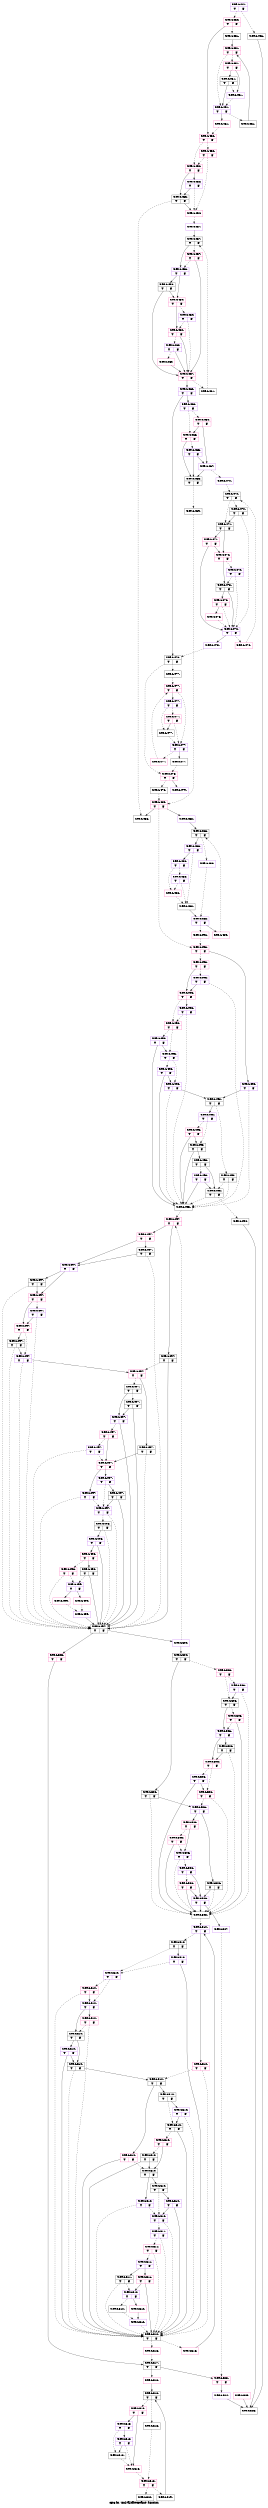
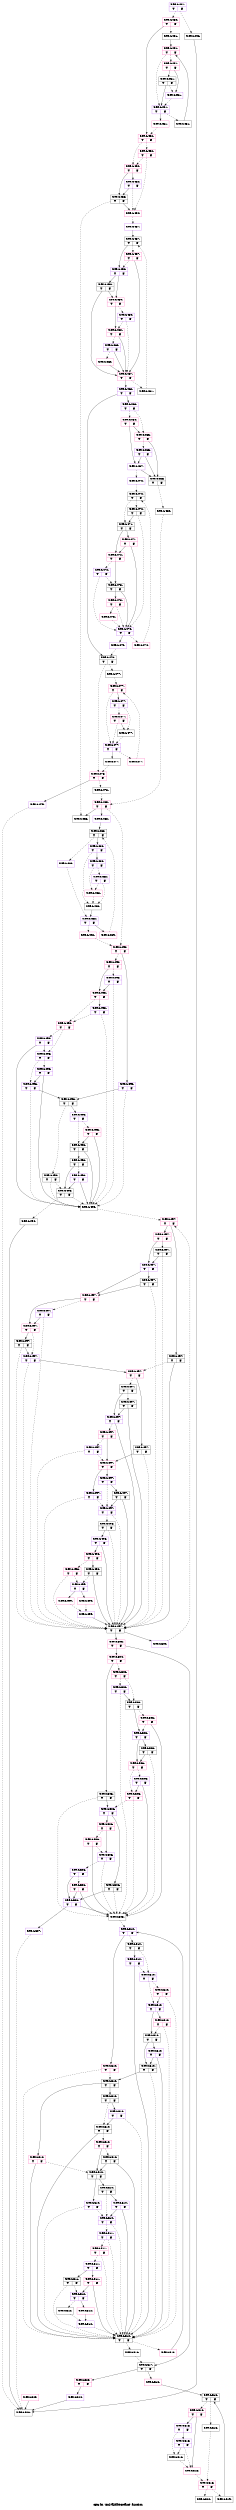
  digraph {
    label="CFG for 'xmlValidateQName' function"
    node [color=purple shape=record]
    edge [style=dashed]
    n1 [label="{tree.c:441:|{<s0>T|<s1>F}}"]
    n2 [color=black label="{tree.c:446:}"]
    n3 [color=deeppink label="{tree.c:450:|{<s0>T|<s1>F}}"]
    n4 [color=black label="{tree.c:526:}"]
    n5 [color=black label="{tree.c:451:}"]
    n6 [color=deeppink label="{tree.c:452:|{<s0>T|<s1>F}}"]
    n7 [color=deeppink label="{tree.c:451:|{<s0>T|<s1>F}}"]
    n8 [color=deeppink label="{tree.c:452:|{<s0>T|<s1>F}}"]
    n9 [color=deeppink label="{tree.c:452:|{<s0>T|<s1>F}}"]
    n10 [label="{tree.c:451:|{<s0>T|<s1>F}}"]
    n11 [color=deeppink label="{tree.c:451:|{<s0>T|<s1>F}}"]
    n12 [color=deeppink label="{tree.c:454:}"]
    n13 [label="{tree.c:452:|{<s0>T|<s1>F}}"]
    n14 [color=black label="{tree.c:453:|{<s0>T|<s1>F}}"]
    n15 [color=black label="{tree.c:451:}"]
    n16 [color=deeppink label="{tree.c:451:}"]
    n17 [color=black label="{tree.c:451:|{<s0>T|<s1>F}}"]
    n18 [label="{tree.c:451:}"]
    n19 [label="{tree.c:457:}"]
    n20 [color=black label="{tree.c:456:}"]
    n21 [color=black label="{tree.c:457:|{<s0>T|<s1>F}}"]
    n22 [color=deeppink label="{tree.c:485:|{<s0>T|<s1>F}}"]
    n23 [label="{tree.c:488:}"]
    n24 [color=deeppink label="{tree.c:493:|{<s0>T|<s1>F}}"]
    n25 [color=deeppink label="{tree.c:457:|{<s0>T|<s1>F}}"]
    n26 [label="{tree.c:458:|{<s0>T|<s1>F}}"]
    n27 [color=black label="{tree.c:488:|{<s0>T|<s1>F}}"]
    n28 [color=deeppink label="{tree.c:493:|{<s0>T|<s1>F}}"]
    n29 [label="{tree.c:493:|{<s0>T|<s1>F}}"]
    n30 [color=deeppink label="{tree.c:457:|{<s0>T|<s1>F}}"]
    n31 [color=black label="{tree.c:458:|{<s0>T|<s1>F}}"]
    n32 [color=deeppink label="{tree.c:459:|{<s0>T|<s1>F}}"]
    n33 [color=black label="{tree.c:461:}"]
    n34 [label="{tree.c:462:|{<s0>T|<s1>F}}"]
    n35 [label="{tree.c:459:|{<s0>T|<s1>F}}"]
    n36 [color=deeppink label="{tree.c:460:|{<s0>T|<s1>F}}"]
    n37 [label="{tree.c:463:|{<s0>T|<s1>F}}"]
    n38 [color=black label="{tree.c:476:|{<s0>T|<s1>F}}"]
    n39 [label="{tree.c:460:|{<s0>T|<s1>F}}"]
    n40 [color=deeppink label="{tree.c:460:}"]
    n41 [color=deeppink label="{tree.c:464:|{<s0>T|<s1>F}}"]
    n42 [color=deeppink label="{tree.c:465:|{<s0>T|<s1>F}}"]
    n43 [color=black label="{tree.c:477:}"]
    n44 [color=deeppink label="{tree.c:478:|{<s0>T|<s1>F}}"]
    n45 [label="{tree.c:467:}"]
    n46 [label="{tree.c:465:|{<s0>T|<s1>F}}"]
    n47 [color=black label="{tree.c:466:|{<s0>T|<s1>F}}"]
    n48 [color=deeppink label="{tree.c:477:|{<s0>T|<s1>F}}"]
    n49 [label="{tree.c:479:}"]
    n50 [color=black label="{tree.c:478:}"]
    n51 [label="{tree.c:470:}"]
    n52 [color=black label="{tree.c:469:}"]
    n53 [color=black label="{tree.c:470:|{<s0>T|<s1>F}}"]
    n54 [color=black label="{tree.c:470:|{<s0>T|<s1>F}}"]
    n55 [color=black label="{tree.c:471:|{<s0>T|<s1>F}}"]
    n56 [label="{tree.c:470:|{<s0>T|<s1>F}}"]
    n57 [color=deeppink label="{tree.c:471:|{<s0>T|<s1>F}}"]
    n58 [color=deeppink label="{tree.c:472:|{<s0>T|<s1>F}}"]
    n59 [color=deeppink label="{tree.c:474:}"]
    n60 [label="{tree.c:475:}"]
    n61 [label="{tree.c:472:|{<s0>T|<s1>F}}"]
    n62 [color=black label="{tree.c:473:|{<s0>T|<s1>F}}"]
    n63 [color=deeppink label="{tree.c:473:|{<s0>T|<s1>F}}"]
    n64 [color=deeppink label="{tree.c:473:}"]
    n65 [label="{tree.c:477:|{<s0>T|<s1>F}}"]
    n66 [label="{tree.c:477:|{<s0>T|<s1>F}}"]
    n67 [color=deeppink label="{tree.c:477:}"]
    n68 [color=black label="{tree.c:477:}"]
    n69 [color=deeppink label="{tree.c:477:|{<s0>T|<s1>F}}"]
    n70 [color=black label="{tree.c:477:}"]
    n71 [label="{tree.c:488:|{<s0>T|<s1>F}}"]
    n72 [label="{tree.c:488:}"]
    n73 [label="{tree.c:493:|{<s0>T|<s1>F}}"]
    n74 [color=deeppink label="{tree.c:493:|{<s0>T|<s1>F}}"]
    n75 [color=black label="{tree.c:495:}"]
    n76 [color=black label="{tree.c:493:|{<s0>T|<s1>F}}"]
    n77 [color=black label="{tree.c:488:}"]
    n78 [label="{tree.c:488:|{<s0>T|<s1>F}}"]
    n79 [label="{tree.c:488:|{<s0>T|<s1>F}}"]
    n80 [label="{tree.c:488:|{<s0>T|<s1>F}}"]
    n81 [color=deeppink label="{tree.c:488:}"]
    n82 [color=deeppink label="{tree.c:489:}"]
    n83 [color=deeppink label="{tree.c:492:}"]
    n84 [label="{tree.c:493:|{<s0>T|<s1>F}}"]
    n85 [color=deeppink label="{tree.c:493:|{<s0>T|<s1>F}}"]
    n86 [color=deeppink label="{tree.c:497:|{<s0>T|<s1>F}}"]
    n87 [color=black label="{tree.c:493:|{<s0>T|<s1>F}}"]
    n88 [label="{tree.c:493:|{<s0>T|<s1>F}}"]
    n89 [label="{tree.c:493:|{<s0>T|<s1>F}}"]
    n90 [label="{tree.c:493:|{<s0>T|<s1>F}}"]
    n91 [color=deeppink label="{tree.c:497:|{<s0>T|<s1>F}}"]
    n92 [color=black label="{tree.c:497:|{<s0>T|<s1>F}}"]
    n93 [label="{tree.c:493:|{<s0>T|<s1>F}}"]
    n94 [label="{tree.c:493:|{<s0>T|<s1>F}}"]
    n95 [color=black label="{tree.c:493:|{<s0>T|<s1>F}}"]
    n96 [color=deeppink label="{tree.c:493:|{<s0>T|<s1>F}}"]
    n97 [color=black label="{tree.c:493:|{<s0>T|<s1>F}}"]
    n98 [color=black label="{tree.c:494:}"]
    n99 [color=black label="{tree.c:493:|{<s0>T|<s1>F}}"]
    n100 [label="{tree.c:493:|{<s0>T|<s1>F}}"]
    n101 [color=black label="{tree.c:497:|{<s0>T|<s1>F}}"]
    n102 [label="{tree.c:497:|{<s0>T|<s1>F}}"]
    n103 [color=black label="{tree.c:497:|{<s0>T|<s1>F}}"]
    n104 [color=deeppink label="{tree.c:497:|{<s0>T|<s1>F}}"]
    n105 [color=black label="{tree.c:497:|{<s0>T|<s1>F}}"]
    n106 [color=deeppink label="{tree.c:497:|{<s0>T|<s1>F}}"]
    n107 [label="{tree.c:500:}"]
    n108 [color=deeppink label="{tree.c:503:|{<s0>T|<s1>F}}"]
    n109 [color=black label="{tree.c:497:|{<s0>T|<s1>F}}"]
    n110 [color=black label="{tree.c:497:|{<s0>T|<s1>F}}"]
    n111 [label="{tree.c:497:|{<s0>T|<s1>F}}"]
    n112 [color=deeppink label="{tree.c:497:|{<s0>T|<s1>F}}"]
-   n113 [color=black label="{tree.c:504:|{<s0>T|<s1>F}}"]
+   n113 [color=deeppink label="{tree.c:504:|{<s0>T|<s1>F}}"]
    n114 [color=black label="{tree.c:517:|{<s0>T|<s1>F}}"]
    n115 [color=black label="{tree.c:497:|{<s0>T|<s1>F}}"]
    n116 [label="{tree.c:497:|{<s0>T|<s1>F}}"]
    n117 [color=deeppink label="{tree.c:497:|{<s0>T|<s1>F}}"]
    n118 [color=black label="{tree.c:497:|{<s0>T|<s1>F}}"]
    n119 [label="{tree.c:497:|{<s0>T|<s1>F}}"]
    n120 [label="{tree.c:497:|{<s0>T|<s1>F}}"]
    n121 [label="{tree.c:497:|{<s0>T|<s1>F}}"]
    n122 [color=deeppink label="{tree.c:497:|{<s0>T|<s1>F}}"]
    n123 [color=black label="{tree.c:497:|{<s0>T|<s1>F}}"]
    n124 [label="{tree.c:497:|{<s0>T|<s1>F}}"]
    n125 [label="{tree.c:497:|{<s0>T|<s1>F}}"]
    n126 [color=black label="{tree.c:498:|{<s0>T|<s1>F}}"]
    n127 [label="{tree.c:498:|{<s0>T|<s1>F}}"]
    n128 [color=deeppink label="{tree.c:498:|{<s0>T|<s1>F}}"]
    n129 [color=black label="{tree.c:498:|{<s0>T|<s1>F}}"]
    n130 [color=deeppink label="{tree.c:498:|{<s0>T|<s1>F}}"]
    n131 [label="{tree.c:499:|{<s0>T|<s1>F}}"]
    n132 [color=deeppink label="{tree.c:499:}"]
    n133 [color=deeppink label="{tree.c:499:}"]
    n134 [label="{tree.c:499:}"]
    n135 [color=deeppink label="{tree.c:506:|{<s0>T|<s1>F}}"]
    n136 [color=black label="{tree.c:506:|{<s0>T|<s1>F}}"]
    n137 [color=deeppink label="{tree.c:518:}"]
    n138 [color=deeppink label="{tree.c:523:|{<s0>T|<s1>F}}"]
    n139 [label="{tree.c:506:|{<s0>T|<s1>F}}"]
    n140 [color=black label="{tree.c:506:|{<s0>T|<s1>F}}"]
    n141 [color=black label="{tree.c:508:}"]
    n142 [label="{tree.c:506:|{<s0>T|<s1>F}}"]
    n143 [color=black label="{tree.c:518:|{<s0>T|<s1>F}}"]
    n144 [label="{tree.c:524:}"]
    n145 [color=deeppink label="{tree.c:506:|{<s0>T|<s1>F}}"]
    n146 [label="{tree.c:506:|{<s0>T|<s1>F}}"]
    n147 [label="{tree.c:510:|{<s0>T|<s1>F}}"]
    n148 [color=black label="{tree.c:506:|{<s0>T|<s1>F}}"]
    n149 [color=deeppink label="{tree.c:506:|{<s0>T|<s1>F}}"]
    n150 [color=black label="{tree.c:506:|{<s0>T|<s1>F}}"]
    n151 [color=deeppink label="{tree.c:506:|{<s0>T|<s1>F}}"]
    n152 [color=black label="{tree.c:510:|{<s0>T|<s1>F}}"]
    n153 [color=deeppink label="{tree.c:510:|{<s0>T|<s1>F}}"]
    n154 [label="{tree.c:506:|{<s0>T|<s1>F}}"]
    n155 [color=deeppink label="{tree.c:506:|{<s0>T|<s1>F}}"]
    n156 [label="{tree.c:506:|{<s0>T|<s1>F}}"]
    n157 [color=deeppink label="{tree.c:506:|{<s0>T|<s1>F}}"]
    n158 [label="{tree.c:506:|{<s0>T|<s1>F}}"]
    n159 [label="{tree.c:507:}"]
    n160 [label="{tree.c:506:|{<s0>T|<s1>F}}"]
    n161 [color=deeppink label="{tree.c:506:|{<s0>T|<s1>F}}"]
    n162 [label="{tree.c:510:|{<s0>T|<s1>F}}"]
    n163 [label="{tree.c:510:|{<s0>T|<s1>F}}"]
    n164 [color=black label="{tree.c:510:|{<s0>T|<s1>F}}"]
    n165 [color=black label="{tree.c:510:|{<s0>T|<s1>F}}"]
    n166 [color=deeppink label="{tree.c:510:|{<s0>T|<s1>F}}"]
    n167 [label="{tree.c:510:|{<s0>T|<s1>F}}"]
    n168 [color=deeppink label="{tree.c:513:}"]
-   n169 [color=deeppink label="{tree.c:516:}"]
+   n169 [color=black label="{tree.c:516:}"]
    n170 [color=deeppink label="{tree.c:510:|{<s0>T|<s1>F}}"]
    n171 [color=black label="{tree.c:510:|{<s0>T|<s1>F}}"]
    n172 [color=deeppink label="{tree.c:510:|{<s0>T|<s1>F}}"]
    n173 [color=black label="{tree.c:510:|{<s0>T|<s1>F}}"]
    n174 [label="{tree.c:510:|{<s0>T|<s1>F}}"]
    n175 [color=black label="{tree.c:510:|{<s0>T|<s1>F}}"]
    n176 [color=black label="{tree.c:510:|{<s0>T|<s1>F}}"]
    n177 [label="{tree.c:510:|{<s0>T|<s1>F}}"]
    n178 [color=black label="{tree.c:510:|{<s0>T|<s1>F}}"]
    n179 [color=black label="{tree.c:510:|{<s0>T|<s1>F}}"]
    n180 [label="{tree.c:510:|{<s0>T|<s1>F}}"]
    n181 [color=deeppink label="{tree.c:510:|{<s0>T|<s1>F}}"]
    n182 [label="{tree.c:510:|{<s0>T|<s1>F}}"]
    n183 [label="{tree.c:510:|{<s0>T|<s1>F}}"]
    n184 [color=black label="{tree.c:510:|{<s0>T|<s1>F}}"]
    n185 [label="{tree.c:511:|{<s0>T|<s1>F}}"]
    n186 [color=deeppink label="{tree.c:511:|{<s0>T|<s1>F}}"]
    n187 [label="{tree.c:511:|{<s0>T|<s1>F}}"]
    n188 [color=deeppink label="{tree.c:511:|{<s0>T|<s1>F}}"]
    n189 [color=black label="{tree.c:511:|{<s0>T|<s1>F}}"]
    n190 [label="{tree.c:512:|{<s0>T|<s1>F}}"]
    n191 [color=deeppink label="{tree.c:512:}"]
    n192 [color=black label="{tree.c:512:}"]
    n193 [label="{tree.c:512:}"]
    n194 [color=deeppink label="{tree.c:518:|{<s0>T|<s1>F}}"]
    n195 [color=black label="{tree.c:518:}"]
    n196 [color=deeppink label="{tree.c:525:}"]
    n197 [color=deeppink label="{tree.c:518:}"]
    n198 [label="{tree.c:518:|{<s0>T|<s1>F}}"]
    n199 [color=deeppink label="{tree.c:518:|{<s0>T|<s1>F}}"]
    n200 [label="{tree.c:518:|{<s0>T|<s1>F}}"]
    n201 [color=black label="{tree.c:518:}"]
    n202 [color=black label="{tree.c:519:}"]
    n203 [color=black label="{tree.c:522:}"]
    n1 -> n2
    n1 -> n3
    n2 -> n4 [style=solid]
    n3 -> n5
    n3 -> n6 [style=solid]
    n5 -> n7 [style=solid]
    n6 -> n8
    n6 -> n9
    n7 -> n10
    n7 -> n11
    n8 -> n9
    n8 -> n12
    n9 -> n13 [style=solid]
    n9 -> n14 [style=solid]
    n10 -> n15
    n10 -> n16 [style=solid]
    n11 -> n17 [style=solid]
    n11 -> n18 [style=solid]
    n12 -> n19
    n13 -> n12
    n13 -> n14 [style=solid]
    n14 -> n12 [style=solid]
    n14 -> n20
    n15 -> n7 [style=solid]
    n16 -> n6
    n17 -> n10 [style=solid]
    n17 -> n18
    n18 -> n10
    n19 -> n21 [style=solid]
    n21 -> n25
    n21 -> n26 [style=solid]
    n22 -> n20 [style=solid]
    n22 -> n23 [style=solid]
    n22 -> n24
    n23 -> n27 [style=solid]
    n24 -> n28
    n24 -> n29 [style=solid]
    n25 -> n26
    n25 -> n30 [style=solid]
    n26 -> n31 [style=solid]
    n26 -> n32 [style=solid]
    n27 -> n71 [style=solid]
    n27 -> n72
    n28 -> n73
    n28 -> n74 [style=solid]
    n29 -> n75
    n29 -> n76 [style=solid]
    n30 -> n33
    n30 -> n34 [style=solid]
    n31 -> n30 [style=solid]
    n31 -> n32 [style=solid]
    n32 -> n35
    n32 -> n36 [style=solid]
    n33 -> n21
    n34 -> n37 [style=solid]
    n34 -> n38 [style=solid]
    n35 -> n30
    n35 -> n36
    n36 -> n30 [style=solid]
    n36 -> n39
    n37 -> n41
    n37 -> n42
    n38 -> n43
    n38 -> n44
    n39 -> n30 [style=solid]
    n39 -> n40
    n40 -> n30 [style=solid]
    n41 -> n42 [style=solid]
    n41 -> n45 [style=solid]
    n42 -> n46
    n42 -> n47 [style=solid]
    n43 -> n48
    n44 -> n49 [style=solid]
    n44 -> n50
    n45 -> n47 [style=solid]
    n45 -> n51
    n46 -> n45 [style=solid]
    n46 -> n47 [style=solid]
    n47 -> n52
    n48 -> n65
    n48 -> n66 [style=solid]
+   n49 -> n4
    n50 -> n22
    n51 -> n53
    n52 -> n22
    n53 -> n54
    n53 -> n55
    n54 -> n55 [style=solid]
    n54 -> n56
    n55 -> n57 [style=solid]
    n55 -> n58 [style=solid]
    n56 -> n59
    n56 -> n60 [style=solid]
    n57 -> n56 [style=solid]
    n57 -> n58 [style=solid]
    n58 -> n61
    n58 -> n62 [style=solid]
    n59 -> n53
    n60 -> n38
    n61 -> n56
    n61 -> n62
    n62 -> n56 [style=solid]
    n62 -> n63 [style=solid]
    n63 -> n56
    n63 -> n64 [style=solid]
    n64 -> n56
    n65 -> n67
    n65 -> n68 [style=solid]
    n66 -> n69
    n66 -> n70
    n67 -> n48
    n68 -> n44
    n69 -> n65
    n69 -> n70 [style=solid]
    n70 -> n65
    n71 -> n77
    n71 -> n78 [style=solid]
    n72 -> n79
    n73 -> n74 [style=solid]
    n73 -> n75
    n74 -> n84 [style=solid]
    n74 -> n85
    n75 -> n86
    n76 -> n87
    n76 -> n88 [style=solid]
    n77 -> n79 [style=solid]
    n78 -> n80
    n78 -> n81
    n79 -> n82 [style=solid]
    n79 -> n83
    n80 -> n77
    n80 -> n81
    n81 -> n77
    n82 -> n27
    n83 -> n24
    n84 -> n75
    n84 -> n85
    n85 -> n89
    n85 -> n90
    n86 -> n91 [style=solid]
    n86 -> n92 [style=solid]
    n87 -> n75
    n87 -> n95
    n88 -> n96
    n88 -> n97
    n89 -> n75 [style=solid]
    n89 -> n90 [style=solid]
    n90 -> n93
    n90 -> n94
    n91 -> n101 [style=solid]
    n91 -> n102 [style=solid]
    n92 -> n103 [style=solid]
    n92 -> n104
    n93 -> n75 [style=solid]
    n93 -> n94 [style=solid]
    n94 -> n75
    n94 -> n76 [style=solid]
    n95 -> n75
    n95 -> n98
    n96 -> n75 [style=solid]
    n96 -> n97 [style=solid]
    n97 -> n75 [style=solid]
    n97 -> n99 [style=solid]
    n98 -> n4 [style=solid]
    n99 -> n95 [style=solid]
    n99 -> n100
    n100 -> n75 [style=solid]
    n100 -> n95 [style=solid]
    n101 -> n102 [style=solid]
    n101 -> n103
    n102 -> n105 [style=solid]
    n102 -> n106 [style=solid]
    n103 -> n107 [style=solid]
    n103 -> n108 [style=solid]
    n104 -> n109 [style=solid]
    n104 -> n110
    n105 -> n103
    n105 -> n106 [style=solid]
    n106 -> n111
    n106 -> n112 [style=solid]
    n107 -> n86
-   n107 -> n113 [style=solid]
+   n108 -> n113 [style=solid]
    n108 -> n114 [style=solid]
    n109 -> n103
    n109 -> n117 [style=solid]
    n110 -> n118
    n110 -> n119 [style=solid]
    n111 -> n103
    n111 -> n112 [style=solid]
    n112 -> n115 [style=solid]
    n112 -> n116
    n113 -> n135
    n113 -> n136 [style=solid]
    n114 -> n137 [style=solid]
    n114 -> n138 [style=solid]
    n115 -> n103
    n115 -> n116 [style=solid]
    n116 -> n103
    n116 -> n104 [style=solid]
    n117 -> n120 [style=solid]
    n117 -> n121 [style=solid]
    n118 -> n103 [style=solid]
    n118 -> n119 [style=solid]
    n119 -> n103 [style=solid]
    n119 -> n122
    n120 -> n123 [style=solid]
    n120 -> n124
    n121 -> n103
    n121 -> n124
    n122 -> n117 [style=solid]
    n122 -> n125
    n123 -> n103 [style=solid]
    n123 -> n124 [style=solid]
    n124 -> n103
    n124 -> n126
    n125 -> n103
    n125 -> n117
    n126 -> n103
    n126 -> n127 [style=solid]
    n127 -> n103 [style=solid]
    n127 -> n128 [style=solid]
    n128 -> n129 [style=solid]
    n128 -> n130
    n129 -> n103 [style=solid]
    n129 -> n131
    n130 -> n103
    n130 -> n131
    n131 -> n132 [style=solid]
    n131 -> n133 [style=solid]
    n132 -> n134
    n133 -> n134
    n134 -> n103 [style=solid]
    n135 -> n139
    n135 -> n140
    n136 -> n141
    n136 -> n142 [style=solid]
    n137 -> n143 [style=solid]
    n138 -> n144 [style=solid]
    n139 -> n140 [style=solid]
    n139 -> n141
    n140 -> n145
    n140 -> n146 [style=solid]
    n141 -> n147
    n142 -> n148 [style=solid]
    n142 -> n149 [style=solid]
    n143 -> n194
    n143 -> n195
    n144 -> n4 [style=solid]
    n145 -> n141 [style=solid]
    n145 -> n146
    n146 -> n150 [style=solid]
    n146 -> n151 [style=solid]
    n147 -> n152
    n147 -> n153 [style=solid]
    n148 -> n141
    n148 -> n156 [style=solid]
    n149 -> n157
    n149 -> n158 [style=solid]
    n150 -> n141
    n150 -> n151 [style=solid]
    n151 -> n154
    n151 -> n155
    n152 -> n162 [style=solid]
    n152 -> n163
    n153 -> n164
    n153 -> n165
    n154 -> n141 [style=solid]
    n154 -> n155 [style=solid]
    n155 -> n141
    n155 -> n142
    n156 -> n141 [style=solid]
    n156 -> n159 [style=solid]
    n157 -> n141 [style=solid]
    n157 -> n158
    n158 -> n141
    n158 -> n160
-   n159 -> n138
+   n159 -> n4
    n160 -> n156 [style=solid]
    n160 -> n161
    n161 -> n141 [style=solid]
    n161 -> n156 [style=solid]
    n162 -> n163
    n162 -> n164 [style=solid]
    n163 -> n166
    n163 -> n167
    n164 -> n168
    n164 -> n169
    n165 -> n170 [style=solid]
    n165 -> n171 [style=solid]
    n166 -> n164
    n166 -> n167 [style=solid]
    n167 -> n172 [style=solid]
    n167 -> n173 [style=solid]
    n168 -> n147 [style=solid]
    n169 -> n114
    n170 -> n164 [style=solid]
    n170 -> n176
    n171 -> n177 [style=solid]
    n171 -> n178
    n172 -> n164
    n172 -> n173
    n173 -> n174 [style=solid]
    n173 -> n175 [style=solid]
    n174 -> n164 [style=solid]
    n174 -> n175 [style=solid]
    n175 -> n164
    n175 -> n165 [style=solid]
    n176 -> n179 [style=solid]
    n176 -> n180 [style=solid]
    n177 -> n164
    n177 -> n178 [style=solid]
    n178 -> n164 [style=solid]
    n178 -> n181
    n179 -> n182 [style=solid]
    n179 -> n183
    n180 -> n164
    n180 -> n183
    n181 -> n176 [style=solid]
    n181 -> n184
    n182 -> n164 [style=solid]
    n182 -> n183 [style=solid]
    n183 -> n164
    n183 -> n185
    n184 -> n164 [style=solid]
    n184 -> n176 [style=solid]
    n185 -> n164
    n185 -> n186
    n186 -> n164
    n186 -> n187
    n187 -> n188 [style=solid]
    n187 -> n189 [style=solid]
    n188 -> n164 [style=solid]
    n188 -> n190 [style=solid]
    n189 -> n164
    n189 -> n190
    n190 -> n191 [style=solid]
    n190 -> n192
    n191 -> n193 [style=solid]
    n192 -> n193
    n193 -> n164
    n194 -> n197 [style=solid]
    n194 -> n198 [style=solid]
    n195 -> n199
    n196 -> n4 [style=solid]
    n197 -> n199
    n198 -> n200 [style=solid]
    n198 -> n201
    n199 -> n202
    n199 -> n203
    n200 -> n197
    n200 -> n201 [style=solid]
    n201 -> n197
    n202 -> n143 [style=solid]
  }
